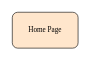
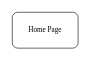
  <mxCell id="0" />
  <mxCell id="1" parent="0" />
- <mxCell id="2" value="&lt;pre&gt;&lt;font face=&quot;Comic Sans MS&quot;&gt;Home Page&lt;/font&gt;&lt;/pre&gt;" style="rounded=1;whiteSpace=wrap;html=1;fillColor=#ffe6cc;" vertex="1" parent="1"><mxGeometry x="20" y="20" width="110" height="60" as="geometry" /></mxCell>
+ <mxCell id="2" value="&lt;pre&gt;&lt;font face=&quot;Comic Sans MS&quot;&gt;Home Page&lt;/font&gt;&lt;/pre&gt;" style="rounded=1;whiteSpace=wrap;html=1;" vertex="1" parent="1"><mxGeometry x="20" y="20" width="110" height="60" as="geometry" /></mxCell>
